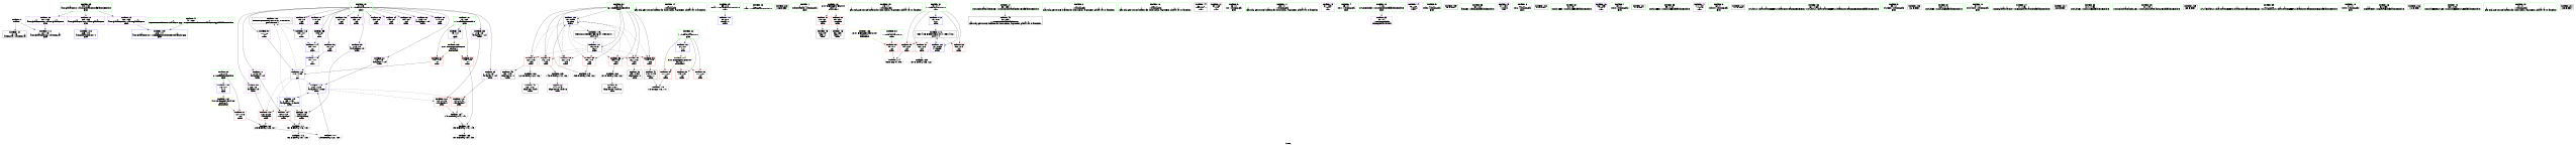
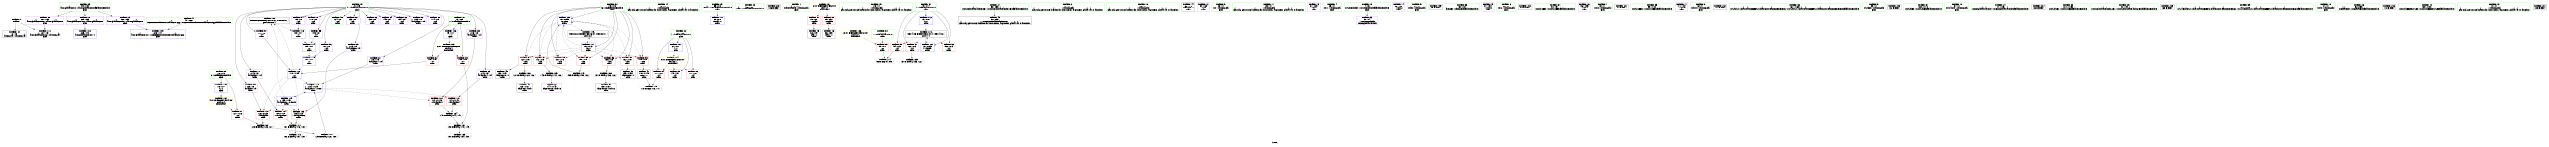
  digraph {
    label=SVFG
    node [color=green shape=record]
    edge [style=solid]
    n1 [color=grey label="{NodeID: 0\nNullPtr}"]
    n2 [color=black label="{NodeID: 42\n2\<--3\ndummyVal\<--dummyVal\n}"]
    n3 [color=blue label="{NodeID: 110\n227\<--3\nllvm.global_ctors_2\<--dummyVal\nGlob }" style=dotted]
    n4 [color=black label="{NodeID: 180\nMR_18V_2 = PHI(MR_18V_7, MR_18V_1, )\npts\{150000 \}\n}"]
    n5 [color=blue label="{NodeID: 113\n103\<--17\n\<--\nmain\n}"]
    n6 [color=blue label="{NodeID: 114\n105\<--17\n\<--\nmain\n}"]
    n7 [color=blue label="{NodeID: 115\n107\<--17\n\<--\nmain\n}"]
    n8 [color=red label="{NodeID: 97\n142\<--75\n\<--i6\nmain\n}"]
    n9 [color=grey label="{NodeID: 165\n143 = Binary(142, 122, )\n}"]
    n10 [color=purple label="{NodeID: 51\n144\<--143\nidxprom16\<--sub15\nmain\n}"]
    n11 [label="{NodeID: 14\n78\<--1\n\<--dummyObj\nCan only get source location for instruction, argument, global var or function.}"]
    n12 [color=blue label="{NodeID: 111\n69\<--78\nretval\<--\nmain\n}"]
    n13 [label="{NodeID: 28\n66\<--67\nmain\<--main_field_insensitive\n}"]
    n14 [color=black label="{NodeID: 208\n186 = PHI()\n}"]
    n15 [color=purple label="{NodeID: 56\n107\<--8\n\<--d\nmain\n}"]
-   n16 [color=blue label="{NodeID: 116\n110\<--109\n\<--\nget\n}"]
+   n16 [color=blue label="{NodeID: 116\n110\<--109\n\<--\nmain\n}"]
    n17 [color=blue label="{NodeID: 118\n134\<--129\narrayidx11\<--rem\nmain\n}"]
    n18 [color=red label="{NodeID: 104\n180\<--179\n\<--arrayidx27\nmain\n}"]
    n19 [color=red label="{NodeID: 100\n126\<--125\n\<--arrayidx\nmain\n}"]
    n20 [color=red label="{NodeID: 103\n176\<--175\n\<--arrayidx26\nmain\n}"]
    n21 [color=purple label="{NodeID: 70\n178\<--8\n\<--d\nmain\n}"]
    n22 [color=grey label="{NodeID: 167\n128 = Binary(126, 127, )\n}"]
    n23 [color=grey label="{NodeID: 170\n129 = Binary(128, 130, )\n}"]
    n24 [color=red label="{NodeID: 101\n141\<--140\n\<--arrayidx14\nmain\n}"]
    n25 [color=red label="{NodeID: 102\n147\<--146\n\<--arrayidx17\nmain\n}"]
    n26 [color=blue label="{NodeID: 119\n155\<--151\narrayidx21\<--rem19\nmain\n}"]
    n27 [color=red label="{NodeID: 84\n117\<--21\n\<--l\nmain\n}"]
    n28 [color=grey label="{NodeID: 175\n118 = cmp(116, 117, )\n}"]
    n29 [label="{NodeID: 1\n7\<--1\n__dso_handle\<--dummyObj\nGlob }"]
    n30 [color=yellow label="{NodeID: 181\n2V_1 = ENCHI(MR_2V_0)\npts\{1 \}\nFun[main]}" style=double]
    n31 [color=red label="{NodeID: 87\n79\<--27\n\<--stdin\nmain\n}"]
    n32 [color=red label="{NodeID: 88\n85\<--32\n\<--stdout\nmain\n}"]
    n33 [color=black label="{NodeID: 45\n82\<--79\ncall\<--\nmain\n}"]
    n34 [color=black label="{NodeID: 46\n88\<--85\ncall1\<--\nmain\n}"]
    n35 [color=red label="{NodeID: 98\n152\<--75\n\<--i6\nmain\n}"]
    n36 [color=black label="{NodeID: 52\n153\<--152\nidxprom20\<--\nmain\n}"]
    n37 [label="{NodeID: 15\n113\<--1\n\<--dummyObj\nCan only get source location for instruction, argument, global var or function.}"]
    n38 [color=blue label="{NodeID: 112\n73\<--78\ni\<--\nmain\n}"]
    n39 [color=black label="{NodeID: 178\nMR_14V_3 = PHI(MR_14V_4, MR_14V_2, )\npts\{74 \}\n}"]
    n40 [color=red label="{NodeID: 90\n94\<--73\n\<--i\nmain\n}"]
    n41 [color=red label="{NodeID: 91\n166\<--73\n\<--i\nmain\n}"]
    n42 [color=red label="{NodeID: 92\n192\<--73\n\<--i\nmain\n}"]
    n43 [color=blue label="{NodeID: 121\n73\<--193\ni\<--inc33\nmain\n}"]
    n44 [color=grey label="{NodeID: 174\n96 = cmp(94, 95, )\n}"]
    n45 [color=grey label="{NodeID: 169\n167 = Binary(166, 122, )\n}"]
    n46 [label="{NodeID: 29\n69\<--70\nretval\<--retval_field_insensitive\nmain\n}"]
    n47 [color=black label="{NodeID: 43\n52\<--53\n\<--_ZNSt8ios_base4InitD1Ev\nCan only get source location for instruction, argument, global var or function.}"]
    n48 [color=purple label="{NodeID: 57\n110\<--8\n\<--d\nmain\n}"]
    n49 [color=grey label="{NodeID: 171\n181 = Binary(176, 180, )\n}"]
    n50 [color=purple label="{NodeID: 71\n179\<--8\narrayidx27\<--d\nmain\n}"]
    n51 [color=grey label="{NodeID: 172\n182 = Binary(181, 130, )\n}"]
    n52 [color=grey label="{NodeID: 168\n137 = Binary(136, 122, )\n}"]
    n53 [color=black label="{NodeID: 50\n138\<--137\nidxprom13\<--sub12\nmain\n}"]
    n54 [color=red label="{NodeID: 85\n173\<--21\n\<--l\nmain\n}"]
    n55 [label="{NodeID: 2\n17\<--1\n\<--dummyObj\nCan only get source location for instruction, argument, global var or function.}"]
    n56 [color=yellow label="{NodeID: 182\n4V_1 = ENCHI(MR_4V_0)\npts\{18 \}\nFun[main]}" style=double]
    n57 [color=red label="{NodeID: 81\n127\<--16\n\<--c\nmain\n}"]
    n58 [color=red label="{NodeID: 99\n158\<--75\n\<--i6\nmain\n}"]
    n59 [color=grey label="{NodeID: 173\n159 = Binary(158, 122, )\n}"]
    n60 [color=blue label="{NodeID: 120\n75\<--159\ni6\<--inc\nmain\n}"]
    n61 [color=red label="{NodeID: 93\n115\<--75\n\<--i6\nmain\n}"]
    n62 [color=red label="{NodeID: 94\n120\<--75\n\<--i6\nmain\n}"]
    n63 [color=red label="{NodeID: 95\n131\<--75\n\<--i6\nmain\n}"]
    n64 [color=red label="{NodeID: 96\n136\<--75\n\<--i6\nmain\n}"]
    n65 [color=black label="{NodeID: 179\nMR_16V_2 = PHI(MR_16V_4, MR_16V_1, )\npts\{76 \}\n}"]
    n66 [label="{NodeID: 16\n122\<--1\n\<--dummyObj\nCan only get source location for instruction, argument, global var or function.}"]
    n67 [label="{NodeID: 30\n71\<--72\nt\<--t_field_insensitive\nmain\n}"]
    n68 [color=red label="{NodeID: 89\n95\<--71\n\<--t\nmain\n}"]
    n69 [color=black label="{NodeID: 44\n68\<--78\nmain_ret\<--\nmain\n}"]
-   n70 [color=purple label="{NodeID: 58\n124\<--8\n\<--d\nmain\n}"]
+   n70 [label="{NodeID: 58\n124\<--8\n\<--d\nmain\n}"]
    n71 [color=purple label="{NodeID: 72\n80\<--23\n\<--.str\nmain\n}"]
    n72 [color=red label="{NodeID: 86\n177\<--21\n\<--l\nmain\n}"]
    n73 [label="{NodeID: 3\n23\<--1\n.str\<--dummyObj\nGlob }"]
    n74 [color=yellow label="{NodeID: 183\n6V_1 = ENCHI(MR_6V_0)\npts\{20 \}\nFun[main]}" style=double]
    n75 [color=red label="{NodeID: 82\n109\<--19\n\<--v\nmain\n}"]
    n76 [color=red label="{NodeID: 83\n149\<--19\n\<--v\nmain\n}"]
    n77 [color=grey label="{NodeID: 161\n150 = Binary(148, 149, )\n}"]
    n78 [color=grey label="{NodeID: 163\n151 = Binary(150, 130, )\n}"]
    n79 [label="{NodeID: 17\n130\<--1\n\<--dummyObj\nCan only get source location for instruction, argument, global var or function.}"]
    n80 [label="{NodeID: 31\n73\<--74\ni\<--i_field_insensitive\nmain\n}"]
    n81 [color=purple label="{NodeID: 59\n125\<--8\narrayidx\<--d\nmain\n}"]
    n82 [color=purple label="{NodeID: 73\n81\<--25\n\<--.str.1\nmain\n}"]
    n83 [color=grey label="{NodeID: 164\n148 = Binary(141, 147, )\n}"]
    n84 [label="{NodeID: 4\n25\<--1\n.str.1\<--dummyObj\nGlob }"]
    n85 [color=yellow label="{NodeID: 184\n8V_1 = ENCHI(MR_8V_0)\npts\{22 \}\nFun[main]}" style=double]
    n86 [label="{NodeID: 18\n4\<--6\n_ZStL8__ioinit\<--_ZStL8__ioinit_field_insensitive\nGlob }"]
    n87 [color=purple label="{NodeID: 53\n50\<--4\n\<--_ZStL8__ioinit\n__cxx_global_var_init\n}"]
    n88 [label="{NodeID: 32\n75\<--76\ni6\<--i6_field_insensitive\nmain\n}"]
    n89 [color=blue label="{NodeID: 117\n75\<--113\ni6\<--\nmain\n}"]
    n90 [color=black label="{NodeID: 47\n116\<--115\nconv\<--\nmain\n}"]
    n91 [color=grey label="{NodeID: 166\n121 = Binary(120, 122, )\n}"]
    n92 [color=black label="{NodeID: 49\n132\<--131\nidxprom10\<--\nmain\n}"]
    n93 [color=black label="{NodeID: 48\n123\<--121\nidxprom\<--sub\nmain\n}"]
    n94 [color=purple label="{NodeID: 60\n133\<--8\n\<--d\nmain\n}"]
    n95 [color=purple label="{NodeID: 74\n86\<--28\n\<--.str.2\nmain\n}"]
    n96 [label="{NodeID: 5\n27\<--1\nstdin\<--dummyObj\nGlob }"]
    n97 [label="{NodeID: 19\n8\<--15\nd\<--d_field_insensitive\nGlob }"]
    n98 [color=purple label="{NodeID: 54\n103\<--8\n\<--d\nmain\n}"]
    n99 [color=purple label="{NodeID: 55\n105\<--8\n\<--d\nmain\n}"]
    n100 [color=purple label="{NodeID: 61\n134\<--8\narrayidx11\<--d\nmain\n}"]
    n101 [color=purple label="{NodeID: 62\n139\<--8\n\<--d\nmain\n}"]
    n102 [color=purple label="{NodeID: 63\n140\<--8\narrayidx14\<--d\nmain\n}"]
    n103 [color=purple label="{NodeID: 64\n145\<--8\n\<--d\nmain\n}"]
    n104 [color=purple label="{NodeID: 65\n146\<--8\narrayidx17\<--d\nmain\n}"]
    n105 [color=purple label="{NodeID: 66\n154\<--8\n\<--d\nmain\n}"]
    n106 [color=purple label="{NodeID: 67\n155\<--8\narrayidx21\<--d\nmain\n}"]
    n107 [color=purple label="{NodeID: 68\n174\<--8\n\<--d\nmain\n}"]
    n108 [color=purple label="{NodeID: 69\n175\<--8\narrayidx26\<--d\nmain\n}"]
    n109 [color=black label="{NodeID: 199\n89 = PHI()\n}"]
    n110 [label="{NodeID: 33\n83\<--84\nfreopen\<--freopen_field_insensitive\n}"]
    n111 [color=purple label="{NodeID: 75\n87\<--30\n\<--.str.3\nmain\n}"]
    n112 [label="{NodeID: 6\n28\<--1\n.str.2\<--dummyObj\nGlob }"]
    n113 [color=yellow label="{NodeID: 186\n12V_1 = ENCHI(MR_12V_0)\npts\{72 \}\nFun[main]}" style=double]
    n114 [label="{NodeID: 20\n16\<--18\nc\<--c_field_insensitive\nGlob }"]
    n115 [color=blue label="{NodeID: 105\n16\<--17\nc\<--\nGlob }"]
    n116 [color=black label="{NodeID: 200\n98 = PHI()\n}"]
    n117 [label="{NodeID: 34\n90\<--91\n_ZNSirsERi\<--_ZNSirsERi_field_insensitive\n}"]
    n118 [color=purple label="{NodeID: 76\n162\<--35\n\<--.str.4\nmain\n}"]
    n119 [label="{NodeID: 7\n30\<--1\n.str.3\<--dummyObj\nGlob }"]
    n120 [label="{NodeID: 21\n19\<--20\nv\<--v_field_insensitive\nGlob }"]
    n121 [color=blue label="{NodeID: 106\n19\<--17\nv\<--\nGlob }"]
    n122 [color=black label="{NodeID: 201\n51 = PHI()\n}"]
    n123 [label="{NodeID: 35\n99\<--100\n_ZNSirsERx\<--_ZNSirsERx_field_insensitive\n}"]
    n124 [color=purple label="{NodeID: 77\n171\<--37\n\<--.str.5\nmain\n}"]
    n125 [label="{NodeID: 8\n32\<--1\nstdout\<--dummyObj\nGlob }"]
    n126 [label="{NodeID: 22\n21\<--22\nl\<--l_field_insensitive\nGlob }"]
    n127 [color=blue label="{NodeID: 107\n21\<--17\nl\<--\nGlob }"]
    n128 [color=black label="{NodeID: 202\n101 = PHI()\n}"]
    n129 [label="{NodeID: 36\n164\<--165\n_ZStlsISt11char_traitsIcEERSt13basic_ostreamIcT_ES5_PKc\<--_ZStlsISt11char_traitsIcEERSt13basic_ostreamIcT_ES5_PKc_field_insensitive\n}"]
    n130 [color=purple label="{NodeID: 78\n225\<--39\nllvm.global_ctors_0\<--llvm.global_ctors\nGlob }"]
    n131 [color=blue label="{NodeID: 108\n225\<--40\nllvm.global_ctors_0\<--\nGlob }"]
    n132 [label="{NodeID: 9\n33\<--1\n_ZSt3cin\<--dummyObj\nGlob }"]
    n133 [label="{NodeID: 23\n39\<--43\nllvm.global_ctors\<--llvm.global_ctors_field_insensitive\nGlob }"]
    n134 [color=purple label="{NodeID: 79\n226\<--39\nllvm.global_ctors_1\<--llvm.global_ctors\nGlob }"]
    n135 [color=purple label="{NodeID: 80\n227\<--39\nllvm.global_ctors_2\<--llvm.global_ctors\nGlob }"]
    n136 [color=blue label="{NodeID: 109\n226\<--41\nllvm.global_ctors_1\<--_GLOBAL__sub_I_Devushka_2_0.cpp\nGlob }"]
    n137 [color=black label="{NodeID: 203\n102 = PHI()\n}"]
    n138 [label="{NodeID: 37\n169\<--170\n_ZNSolsEi\<--_ZNSolsEi_field_insensitive\n}"]
    n139 [label="{NodeID: 10\n34\<--1\n_ZSt4cout\<--dummyObj\nGlob }"]
    n140 [label="{NodeID: 24\n44\<--45\n__cxx_global_var_init\<--__cxx_global_var_init_field_insensitive\n}"]
    n141 [color=black label="{NodeID: 204\n163 = PHI()\n}"]
    n142 [label="{NodeID: 38\n184\<--185\n_ZNSolsEx\<--_ZNSolsEx_field_insensitive\n}"]
    n143 [label="{NodeID: 25\n48\<--49\n_ZNSt8ios_base4InitC1Ev\<--_ZNSt8ios_base4InitC1Ev_field_insensitive\n}"]
    n144 [color=black label="{NodeID: 205\n168 = PHI()\n}"]
    n145 [label="{NodeID: 39\n187\<--188\n_ZSt4endlIcSt11char_traitsIcEERSt13basic_ostreamIT_T0_ES6_\<--_ZSt4endlIcSt11char_traitsIcEERSt13basic_ostreamIT_T0_ES6__field_insensitive\n}"]
    n146 [label="{NodeID: 12\n37\<--1\n.str.5\<--dummyObj\nGlob }"]
    n147 [label="{NodeID: 26\n54\<--55\n__cxa_atexit\<--__cxa_atexit_field_insensitive\n}"]
    n148 [color=black label="{NodeID: 206\n172 = PHI()\n}"]
    n149 [label="{NodeID: 40\n189\<--190\n_ZNSolsEPFRSoS_E\<--_ZNSolsEPFRSoS_E_field_insensitive\n}"]
    n150 [label="{NodeID: 13\n40\<--1\n\<--dummyObj\nCan only get source location for instruction, argument, global var or function.}"]
    n151 [label="{NodeID: 27\n53\<--59\n_ZNSt8ios_base4InitD1Ev\<--_ZNSt8ios_base4InitD1Ev_field_insensitive\n}"]
    n152 [color=black label="{NodeID: 207\n183 = PHI()\n}"]
    n153 [label="{NodeID: 41\n41\<--221\n_GLOBAL__sub_I_Devushka_2_0.cpp\<--_GLOBAL__sub_I_Devushka_2_0.cpp_field_insensitive\n}"]
    n1 -> n2
    n1 -> n3
    n4 -> n5 [style=dashed]
    n5 -> n6 [style=dashed]
    n6 -> n7 [style=dashed]
    n7 -> n16 [style=dashed]
    n8 -> n9
    n9 -> n10
    n15 -> n7
    n16 -> n4 [style=dashed]
    n16 -> n17 [style=dashed]
    n16 -> n18 [style=dashed]
    n16 -> n19 [style=dashed]
    n16 -> n20 [style=dashed]
    n17 -> n24 [style=dashed]
    n17 -> n25 [style=dashed]
    n17 -> n26 [style=dashed]
    n18 -> n49
    n19 -> n22
    n20 -> n49
    n22 -> n23
    n23 -> n17
    n24 -> n83
    n25 -> n83
    n26 -> n4 [style=dashed]
    n26 -> n17 [style=dashed]
    n26 -> n18 [style=dashed]
    n26 -> n19 [style=dashed]
    n26 -> n20 [style=dashed]
    n27 -> n28
    n30 -> n31 [style=dashed]
    n30 -> n32 [style=dashed]
    n31 -> n33
    n32 -> n34
    n35 -> n36
    n38 -> n39 [style=dashed]
    n39 -> n40 [style=dashed]
    n39 -> n41 [style=dashed]
    n39 -> n42 [style=dashed]
    n39 -> n43 [style=dashed]
    n40 -> n44
    n41 -> n45
    n43 -> n39 [style=dashed]
    n46 -> n12
    n48 -> n16
    n49 -> n51
    n50 -> n18
    n52 -> n53
    n56 -> n57 [style=dashed]
    n57 -> n22
    n58 -> n59
    n59 -> n60
    n60 -> n8 [style=dashed]
    n60 -> n35 [style=dashed]
    n60 -> n58 [style=dashed]
    n60 -> n60 [style=dashed]
    n60 -> n61 [style=dashed]
    n60 -> n62 [style=dashed]
    n60 -> n63 [style=dashed]
    n60 -> n64 [style=dashed]
    n60 -> n65 [style=dashed]
    n61 -> n90
    n62 -> n91
    n62 -> n92
    n64 -> n52
    n65 -> n89 [style=dashed]
    n67 -> n68
    n68 -> n44
    n74 -> n75 [style=dashed]
    n74 -> n76 [style=dashed]
    n75 -> n16
    n76 -> n77
    n77 -> n78
    n80 -> n38
    n80 -> n40
    n80 -> n41
    n80 -> n42
    n80 -> n43
    n81 -> n19
    n83 -> n77
    n85 -> n27 [style=dashed]
    n85 -> n54 [style=dashed]
    n85 -> n72 [style=dashed]
    n86 -> n87
    n88 -> n8
    n88 -> n35
    n88 -> n58
    n88 -> n60
    n88 -> n61
    n88 -> n62
    n88 -> n63
    n88 -> n64
    n88 -> n89
    n89 -> n8 [style=dashed]
    n89 -> n35 [style=dashed]
    n89 -> n58 [style=dashed]
    n89 -> n60 [style=dashed]
    n89 -> n61 [style=dashed]
    n89 -> n62 [style=dashed]
    n89 -> n63 [style=dashed]
    n89 -> n64 [style=dashed]
    n89 -> n65 [style=dashed]
    n90 -> n28
    n91 -> n93
    n97 -> n15
    n97 -> n21
    n97 -> n48
    n97 -> n50
    n97 -> n70
    n97 -> n81
    n97 -> n94
    n97 -> n98
    n97 -> n99
    n97 -> n100
    n97 -> n101
    n97 -> n102
    n97 -> n103
    n97 -> n104
    n97 -> n105
    n97 -> n106
    n97 -> n107
    n97 -> n108
    n98 -> n5
    n99 -> n6
    n100 -> n17
    n102 -> n24
    n104 -> n25
    n108 -> n20
    n113 -> n68 [style=dashed]
    n114 -> n57
    n114 -> n115
    n115 -> n56 [style=dashed]
    n120 -> n75
    n120 -> n76
    n120 -> n121
    n121 -> n74 [style=dashed]
    n126 -> n27
    n126 -> n54
    n126 -> n72
    n126 -> n127
    n127 -> n85 [style=dashed]
    n130 -> n131
    n133 -> n130
    n133 -> n134
    n133 -> n135
    n134 -> n136
    n135 -> n3
    n151 -> n47
    n153 -> n136
  }
